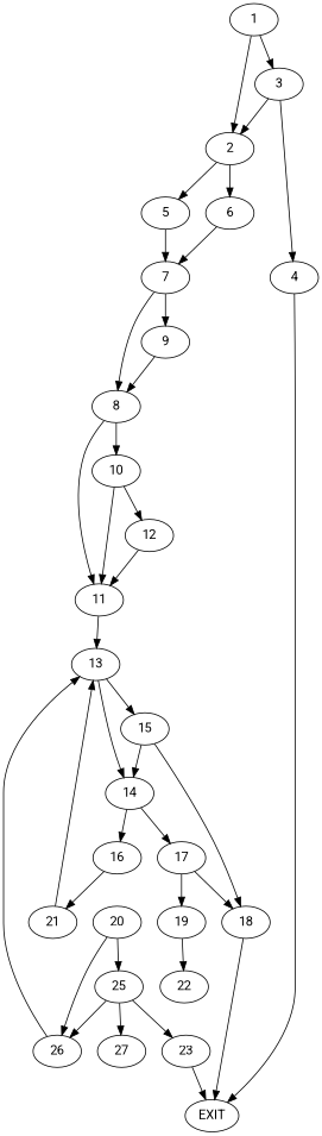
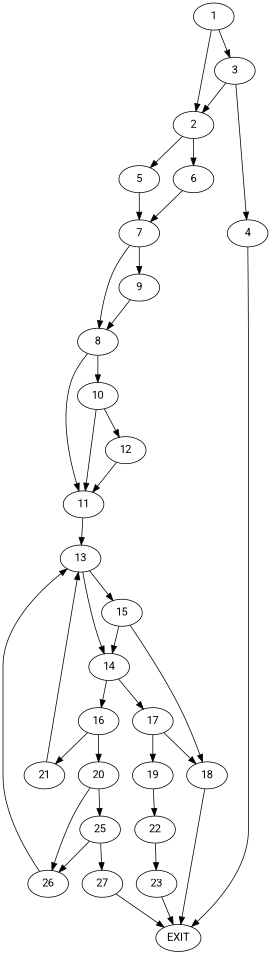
  digraph {
    fontname=Roboto
    node [fontname=Roboto]
    edge [fontname=Roboto]
    1
    2
    3
    n4 [label=EXIT]
    5
    6
    4
    7
    8
    9
    10
    11
    12
    13
    14
    15
    16
    17
    18
    20
    21
    19
    25
    26
    22
    23
    27
    1 -> 2
    1 -> 3
    2 -> 5
    2 -> 6
    3 -> 2
    3 -> 4
    5 -> 7
    6 -> 7
    4 -> n4
    7 -> 8
    7 -> 9
    8 -> 10
    8 -> 11
    9 -> 8
    10 -> 11
    10 -> 12
    11 -> 13
    12 -> 11
    13 -> 14
    13 -> 15
    14 -> 16
    14 -> 17
    15 -> 14
    15 -> 18
+   16 -> 20
    16 -> 21
    17 -> 18
    17 -> 19
    18 -> n4
    20 -> 25
    20 -> 26
    21 -> 13
    19 -> 22
    25 -> 26
    25 -> 27
    26 -> 13
-   25 -> 23
+   22 -> 23
    23 -> n4
+   27 -> n4
  }
